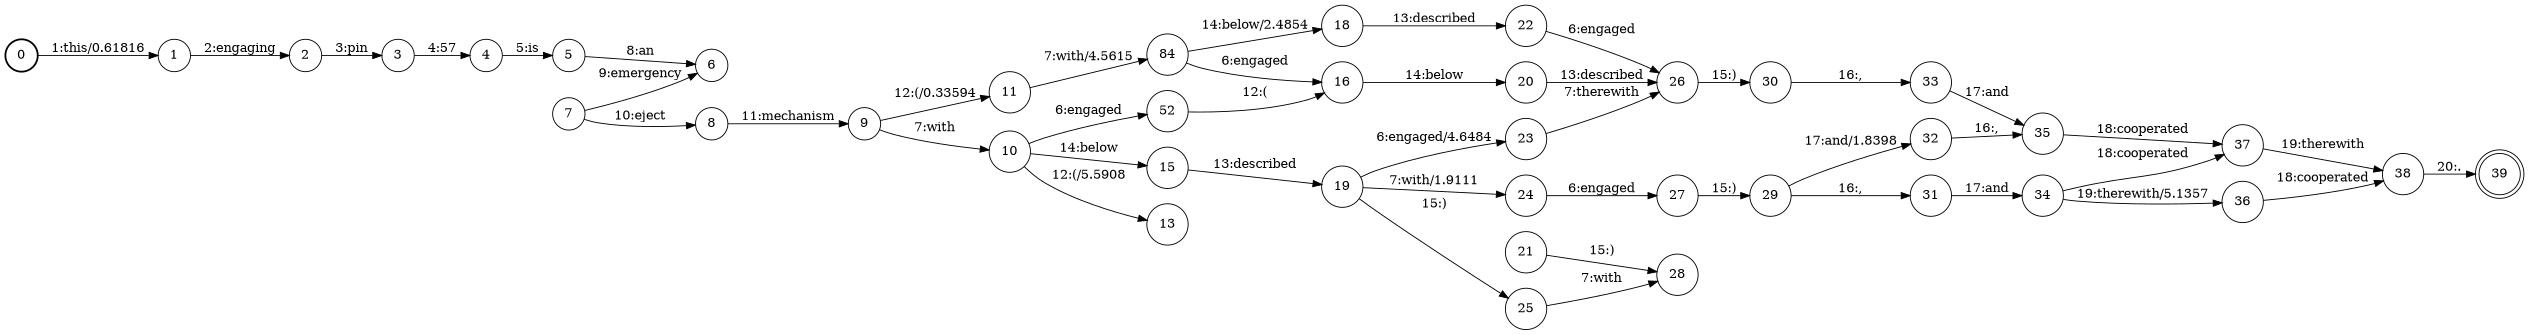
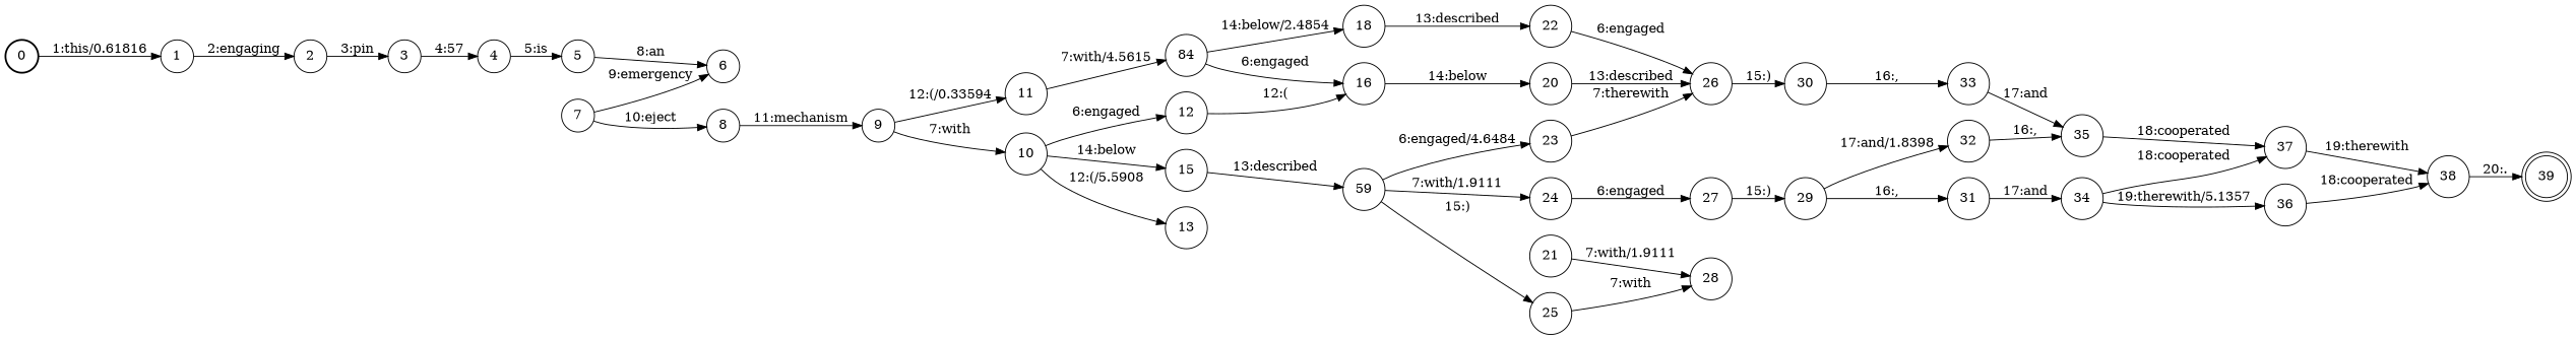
  digraph {
    nodesep=0.25
    rankdir=LR
    ranksep=0.4
    node [fontsize=14 shape=circle style=solid]
    edge [fontsize=14]
    n1 [label=0 style=bold]
    n2 [label=1]
    n3 [label=2]
    n4 [label=3]
    n5 [label=4]
    n6 [label=5]
    n7 [label=6]
    n8 [label=7]
    n9 [label=8]
    n10 [label=9]
    n11 [label=10]
    n12 [label=11]
-   n13 [label=52]
+   n13 [label=12]
    n14 [label=13]
    n15 [label=15]
    n16 [label=84]
    n17 [label=16]
    n18 [label=18]
-   n19 [label=19]
+   n19 [label=59]
    n20 [label=20]
    n21 [label=22]
    n22 [label=23]
    n23 [label=24]
    n24 [label=25]
    n25 [label=26]
    n26 [label=21]
    n27 [label=28]
    n28 [label=27]
    n29 [label=30]
    n30 [label=29]
    n31 [label=33]
    n32 [label=31]
    n33 [label=32]
    n34 [label=35]
    n35 [label=34]
    n36 [label=37]
    n37 [label=36]
    n38 [label=38]
    n39 [label=39 shape=doublecircle]
    n1 -> n2 [label="1:this/0.61816"]
    n2 -> n3 [label="2:engaging"]
    n3 -> n4 [label="3:pin"]
    n4 -> n5 [label="4:57"]
    n5 -> n6 [label="5:is"]
    n6 -> n7 [label="8:an"]
    n8 -> n7 [label="9:emergency"]
    n8 -> n9 [label="10:eject"]
    n9 -> n10 [label="11:mechanism"]
    n10 -> n11 [label="7:with"]
    n10 -> n12 [label="12:(/0.33594"]
    n11 -> n13 [label="6:engaged"]
    n11 -> n14 [label="12:(/5.5908"]
    n11 -> n15 [label="14:below"]
    n12 -> n16 [label="7:with/4.5615"]
    n13 -> n17 [label="12:("]
    n15 -> n19 [label="13:described"]
    n16 -> n17 [label="6:engaged"]
    n16 -> n18 [label="14:below/2.4854"]
    n17 -> n20 [label="14:below"]
    n18 -> n21 [label="13:described"]
    n19 -> n22 [label="6:engaged/4.6484"]
    n19 -> n23 [label="7:with/1.9111"]
    n19 -> n24 [label="15:)"]
    n20 -> n25 [label="13:described"]
    n21 -> n25 [label="6:engaged"]
    n22 -> n25 [label="7:therewith"]
    n23 -> n28 [label="6:engaged"]
    n24 -> n27 [label="7:with"]
    n25 -> n29 [label="15:)"]
-   n26 -> n27 [label="15:)"]
+   n26 -> n27 [label="7:with/1.9111"]
    n28 -> n30 [label="15:)"]
    n29 -> n31 [label="16:,"]
    n30 -> n32 [label="16:,"]
    n30 -> n33 [label="17:and/1.8398"]
    n31 -> n34 [label="17:and"]
    n32 -> n35 [label="17:and"]
    n33 -> n34 [label="16:,"]
    n34 -> n36 [label="18:cooperated"]
    n35 -> n36 [label="18:cooperated"]
    n35 -> n37 [label="19:therewith/5.1357"]
    n36 -> n38 [label="19:therewith"]
    n37 -> n38 [label="18:cooperated"]
    n38 -> n39 [label="20:."]
  }
